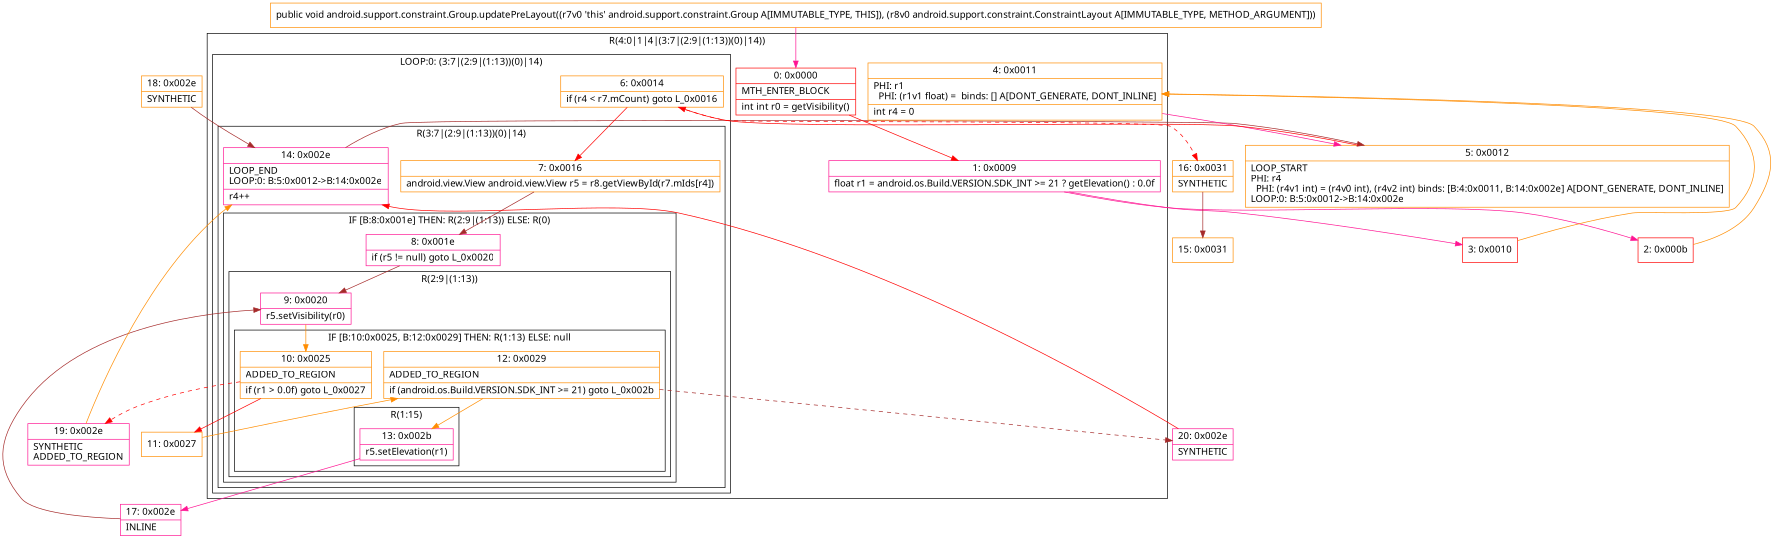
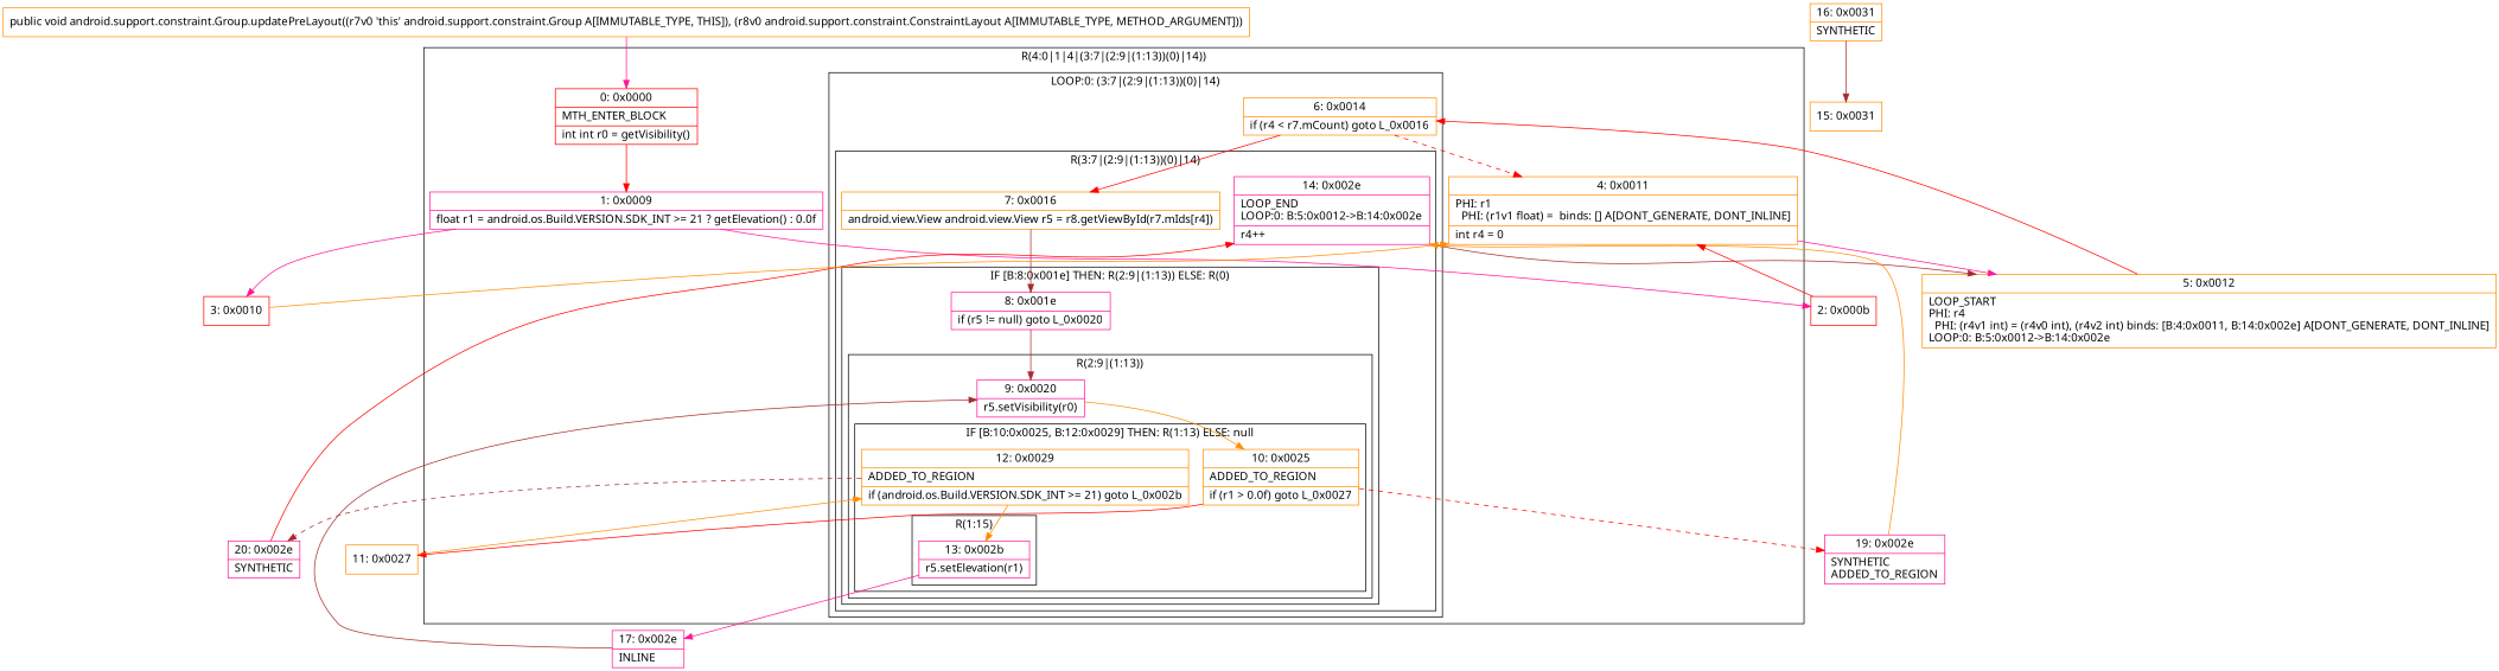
  digraph {
    fontname="Noto Sans"
    node [color=darkorange fontname="Noto Sans" shape=record]
    edge [color=red fontname="Noto Sans"]
    n1 [color=deeppink label="{13\:\ 0x002b|r5.setElevation(r1)\l}"]
    n2 [label="{10\:\ 0x0025|ADDED_TO_REGION\l|if (r1 \> 0.0f) goto L_0x0027\l}"]
    n3 [label="{12\:\ 0x0029|ADDED_TO_REGION\l|if (android.os.Build.VERSION.SDK_INT \>= 21) goto L_0x002b\l}"]
    n4 [color=deeppink label="{9\:\ 0x0020|r5.setVisibility(r0)\l}"]
    n5 [color=deeppink label="{8\:\ 0x001e|if (r5 != null) goto L_0x0020\l}"]
    n6 [label="{7\:\ 0x0016|android.view.View android.view.View r5 = r8.getViewById(r7.mIds[r4])\l}"]
    n7 [color=deeppink label="{14\:\ 0x002e|LOOP_END\lLOOP:0: B:5:0x0012\-\>B:14:0x002e\l|r4++\l}"]
    n8 [label="{6\:\ 0x0014|if (r4 \< r7.mCount) goto L_0x0016\l}"]
    n9 [color=red label="{0\:\ 0x0000|MTH_ENTER_BLOCK\l|int int r0 = getVisibility()\l}"]
    n10 [color=deeppink label="{1\:\ 0x0009|float r1 = android.os.Build.VERSION.SDK_INT \>= 21 ? getElevation() : 0.0f\l}"]
    n11 [label="{4\:\ 0x0011|PHI: r1 \l  PHI: (r1v1 float) =  binds: [] A[DONT_GENERATE, DONT_INLINE]\l|int r4 = 0\l}"]
    n12 [color=deeppink label="{17\:\ 0x002e|INLINE\l}"]
    n13 [label="{11\:\ 0x0027}"]
    n14 [color=deeppink label="{19\:\ 0x002e|SYNTHETIC\lADDED_TO_REGION\l}"]
    n15 [color=deeppink label="{20\:\ 0x002e|SYNTHETIC\l}"]
    n16 [label="{5\:\ 0x0012|LOOP_START\lPHI: r4 \l  PHI: (r4v1 int) = (r4v0 int), (r4v2 int) binds: [B:4:0x0011, B:14:0x002e] A[DONT_GENERATE, DONT_INLINE]\lLOOP:0: B:5:0x0012\-\>B:14:0x002e\l}"]
    n17 [label="{16\:\ 0x0031|SYNTHETIC\l}"]
    n18 [color=red label="{2\:\ 0x000b}"]
    n19 [color=red label="{3\:\ 0x0010}"]
    n20 [label="{15\:\ 0x0031}"]
-   n21 [label="{18\:\ 0x002e|SYNTHETIC\l}"]
    n22 [label="{public void android.support.constraint.Group.updatePreLayout((r7v0 'this' android.support.constraint.Group A[IMMUTABLE_TYPE, THIS]), (r8v0 android.support.constraint.ConstraintLayout A[IMMUTABLE_TYPE, METHOD_ARGUMENT])) }"]
    subgraph cluster_1 {
      label="R(4:0|1|4|(3:7|(2:9|(1:13))(0)|14))"
      n9
      n10
      n11
      subgraph cluster_2 {
        label="LOOP:0: (3:7|(2:9|(1:13))(0)|14)"
        n8
        subgraph cluster_3 {
          label="R(3:7|(2:9|(1:13))(0)|14)"
          n6
          n7
          subgraph cluster_4 {
            label="IF [B:8:0x001e] THEN: R(2:9|(1:13)) ELSE: R(0)"
            n5
            subgraph cluster_5 {
              label="R(2:9|(1:13))"
              n4
              subgraph cluster_6 {
                label="IF [B:10:0x0025, B:12:0x0029] THEN: R(1:13) ELSE: null"
                n2
                n3
                subgraph cluster_7 {
                  label="R(1:15)"
                  n1
                }
              }
            }
            subgraph cluster_8 {
              label="R(0)"
            }
          }
        }
      }
    }
    n1 -> n12 [color=deeppink]
    n2 -> n13
    n2 -> n14 [style=dashed]
    n3 -> n1 [color=darkorange]
    n3 -> n15 [color=brown style=dashed]
    n4 -> n2 [color=darkorange]
    n5 -> n4 [color=brown]
    n6 -> n5 [color=brown]
    n7 -> n16 [color=brown]
    n8 -> n6
-   n8 -> n17 [style=dashed]
+   n8 -> n11 [style=dashed]
    n9 -> n10
    n10 -> n18 [color=deeppink]
    n10 -> n19 [color=deeppink]
    n11 -> n16 [color=deeppink]
    n12 -> n4 [color=brown]
    n13 -> n3 [color=darkorange]
    n14 -> n7 [color=darkorange]
    n15 -> n7
    n16 -> n8
    n17 -> n20 [color=brown]
-   n18 -> n11 [color=darkorange]
+   n18 -> n11
    n19 -> n11 [color=darkorange]
-   n21 -> n7 [color=brown]
    n22 -> n9 [color=deeppink]
  }
